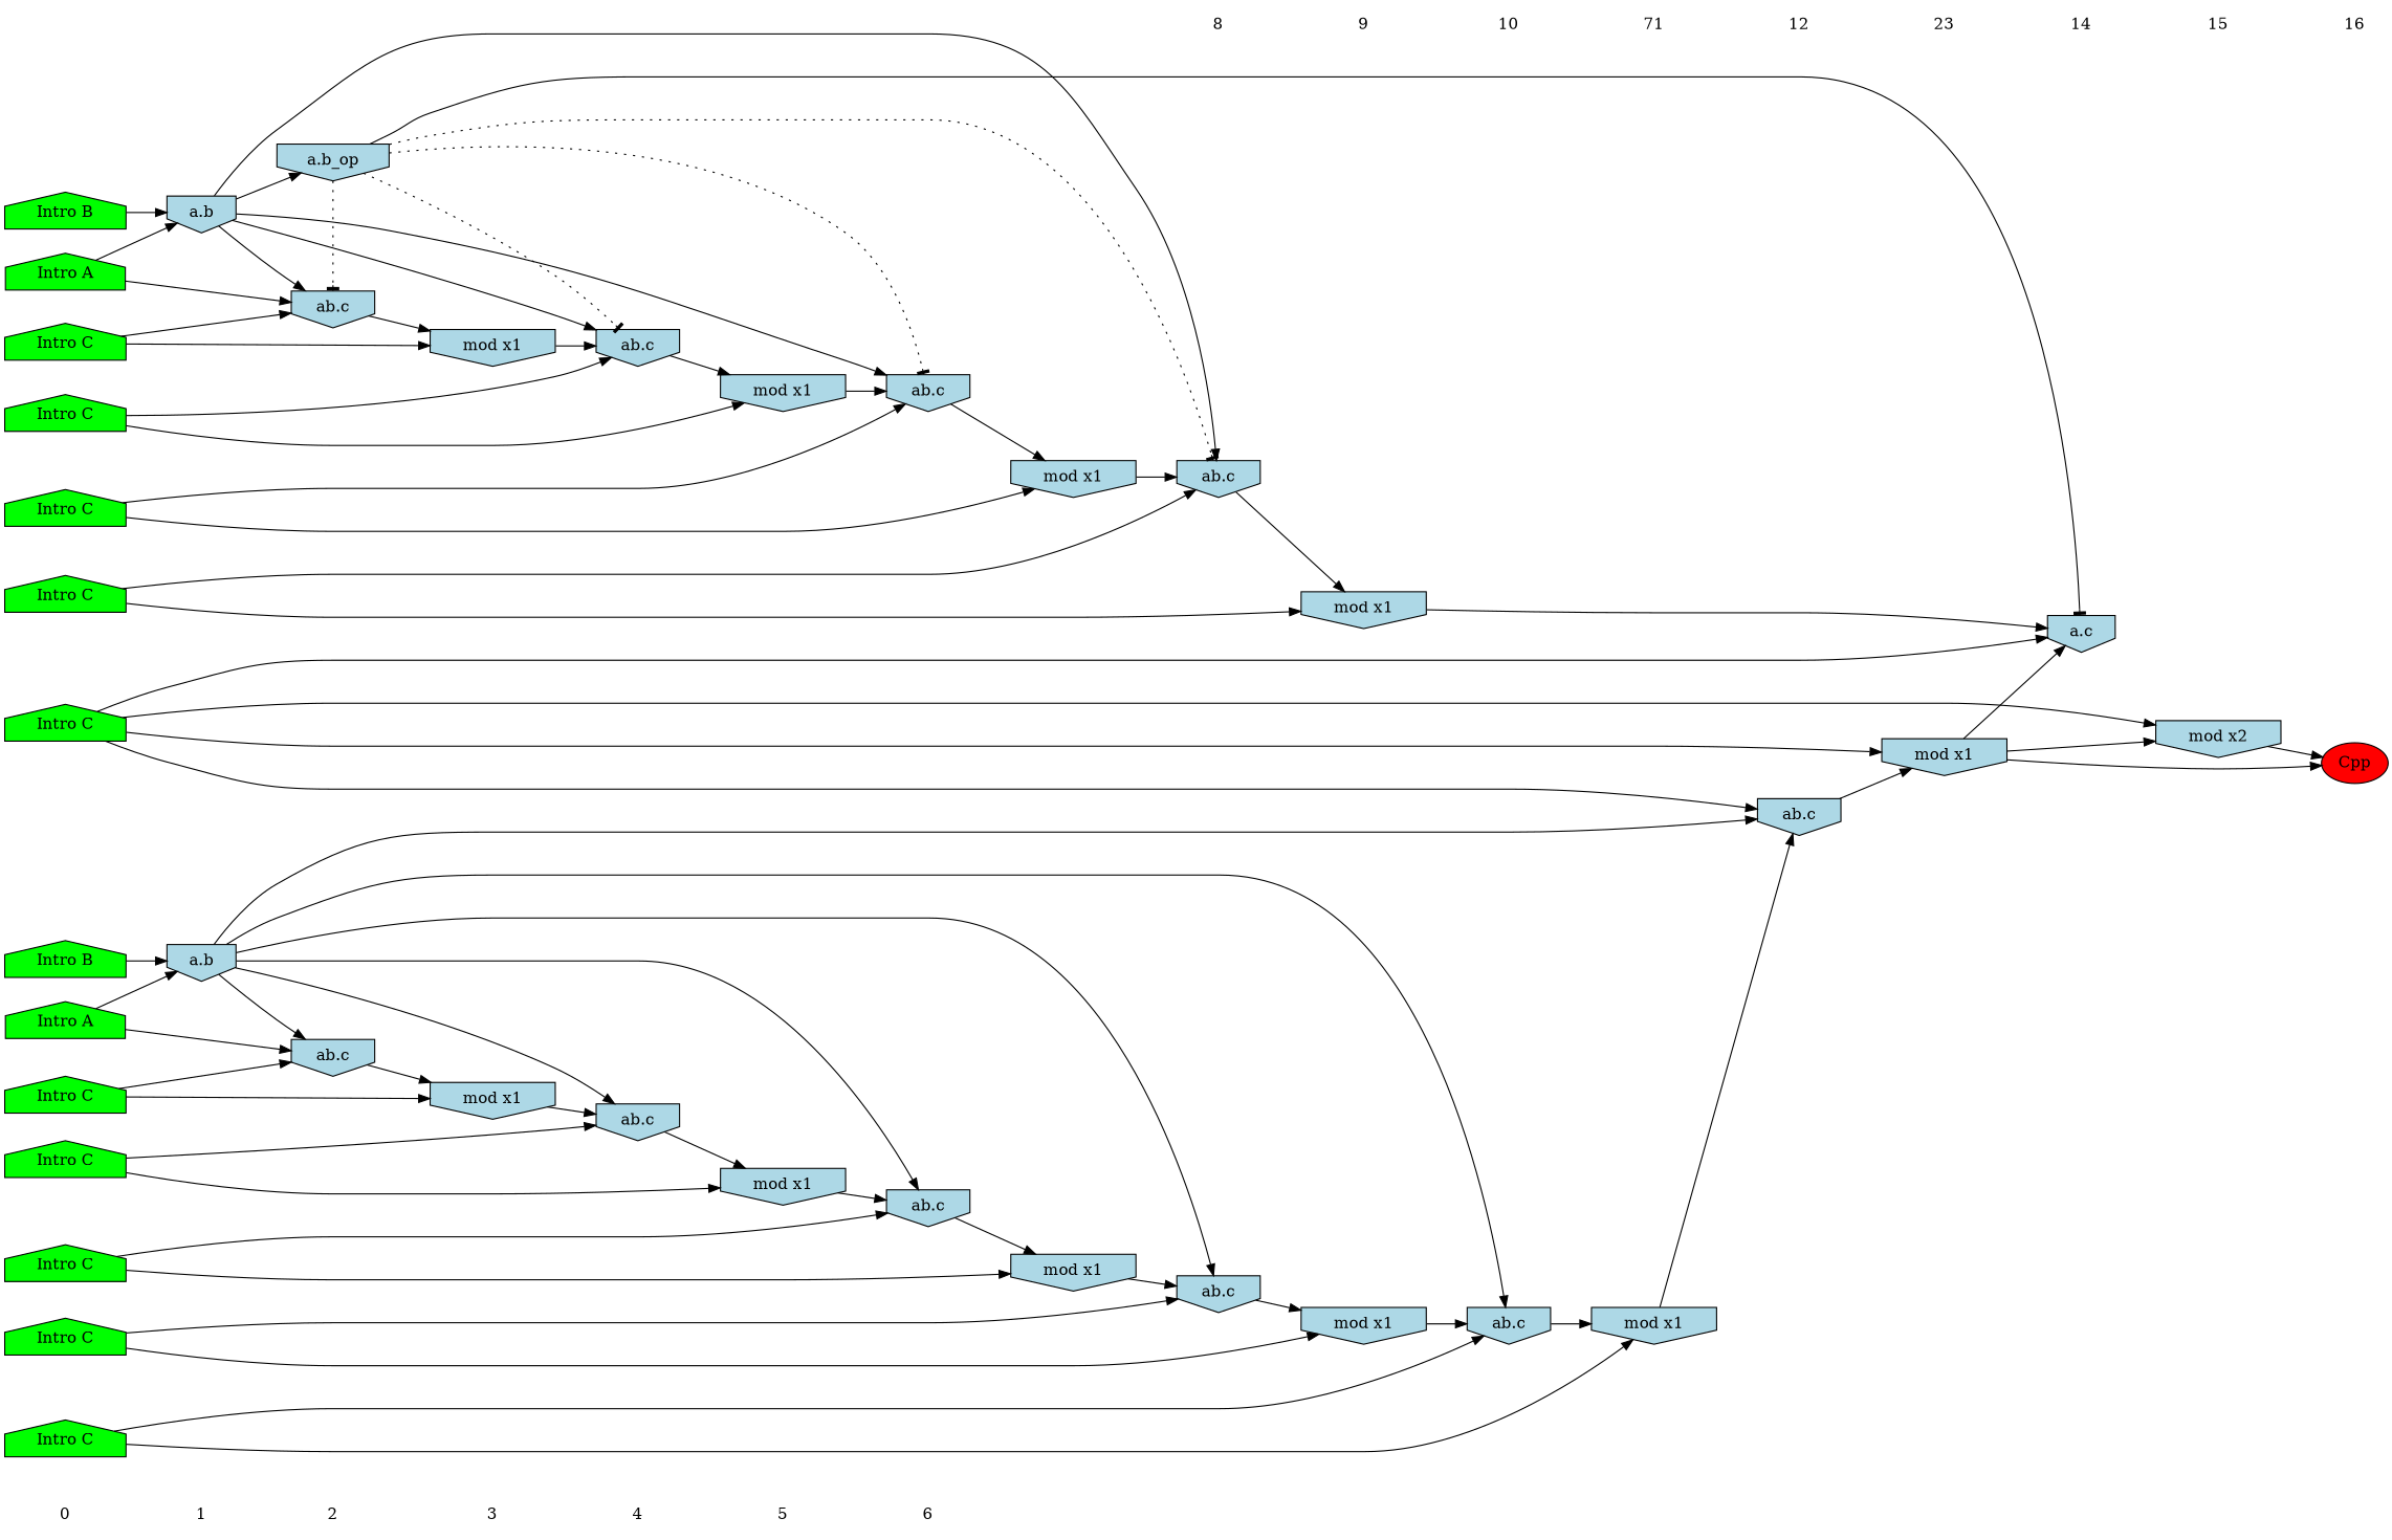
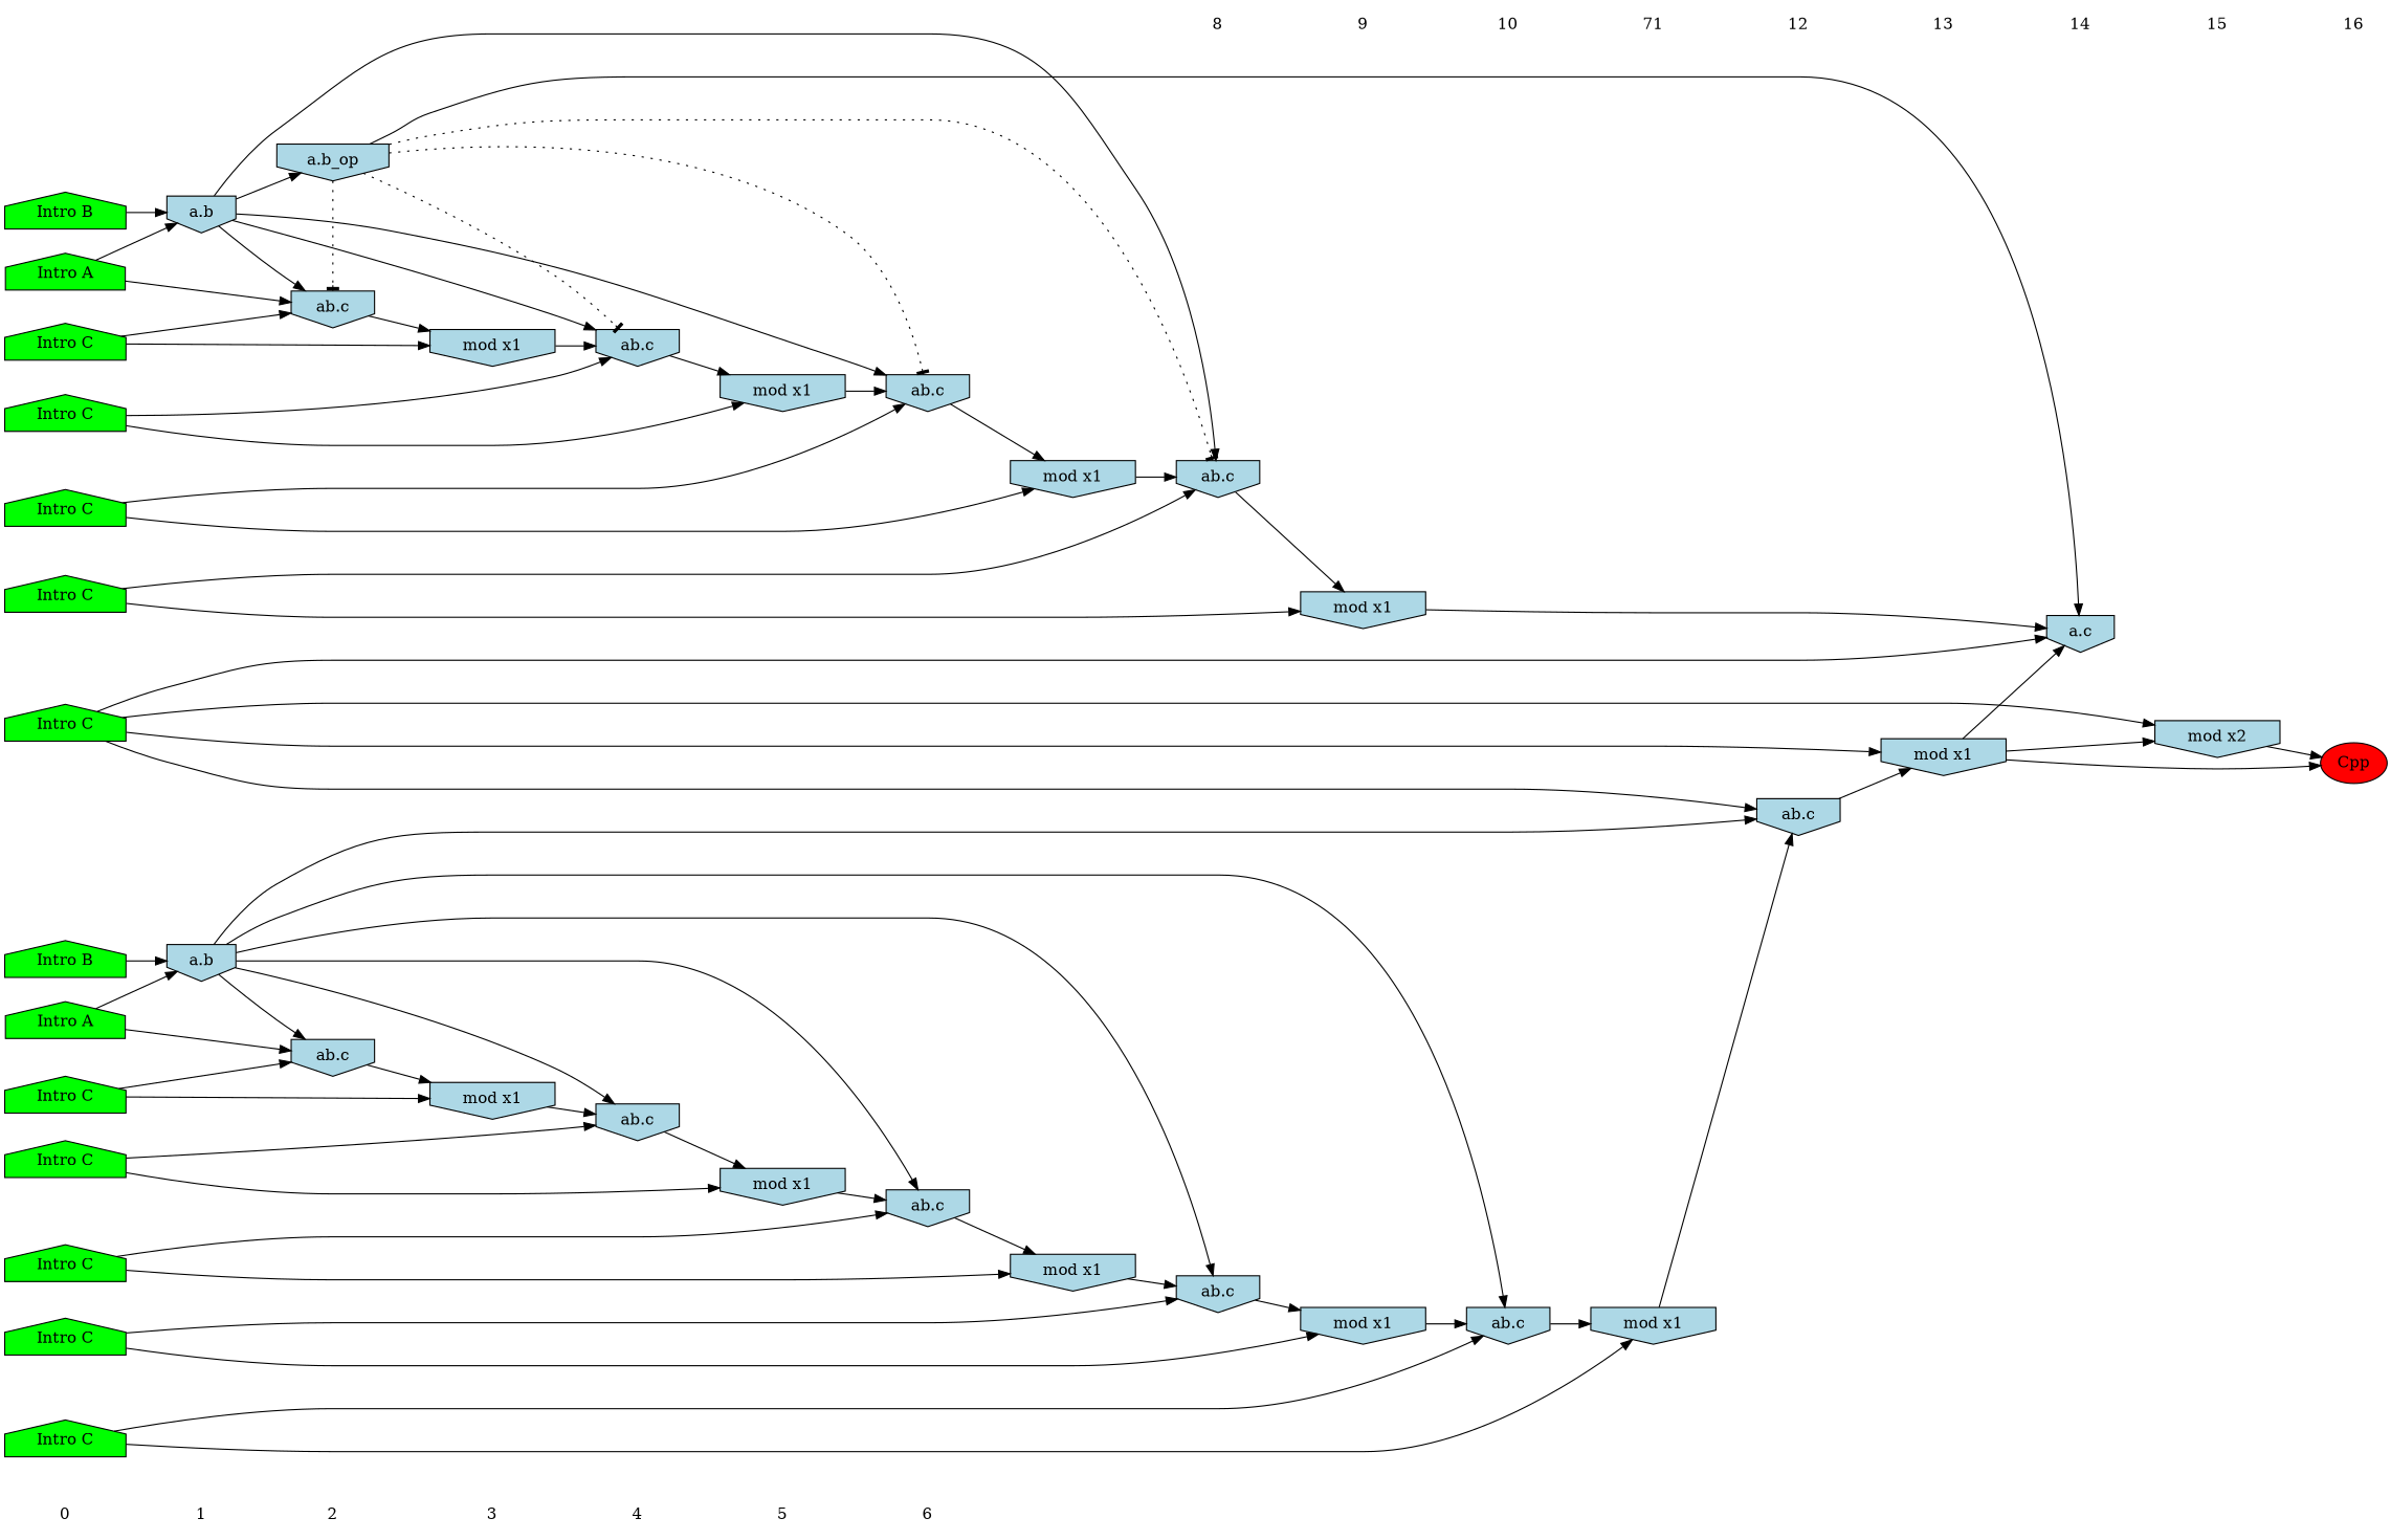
  digraph {
    rankdir=LR
    ranksep=.5
    node [shape=invhouse fillcolor=lightblue style=filled]
    0 [shape=plaintext fillcolor="" style=""]
    n2 [fillcolor=green label="Intro B" shape=house]
    n3 [fillcolor=green label="Intro B" shape=house]
    n4 [fillcolor=green label="Intro A" shape=house]
    n5 [fillcolor=green label="Intro A" shape=house]
    n6 [fillcolor=green label="Intro C" shape=house]
    n7 [fillcolor=green label="Intro C" shape=house]
    n8 [fillcolor=green label="Intro C" shape=house]
    n9 [fillcolor=green label="Intro C" shape=house]
    n10 [fillcolor=green label="Intro C" shape=house]
    n11 [fillcolor=green label="Intro C" shape=house]
    n12 [fillcolor=green label="Intro C" shape=house]
    n13 [fillcolor=green label="Intro C" shape=house]
    n14 [fillcolor=green label="Intro C" shape=house]
    n15 [fillcolor=green label="Intro C" shape=house]
    1 [shape=plaintext fillcolor="" style=""]
    n17 [label="a.b"]
    n18 [label="a.b"]
    2 [shape=plaintext fillcolor="" style=""]
    n20 [label="ab.c"]
    n21 [label="ab.c"]
    n22 [label="a.b_op"]
    3 [shape=plaintext fillcolor="" style=""]
    n24 [label="mod x1"]
    n25 [label="mod x1"]
    4 [shape=plaintext fillcolor="" style=""]
    n27 [label="ab.c"]
    n28 [label="ab.c"]
    5 [shape=plaintext fillcolor="" style=""]
    n30 [label="mod x1"]
    n31 [label="mod x1"]
    6 [shape=plaintext fillcolor="" style=""]
    n33 [label="ab.c"]
    n34 [label="ab.c"]
    n35 [label="mod x1"]
    n36 [label="mod x1"]
    8 [shape=plaintext fillcolor="" style=""]
    n38 [label="ab.c"]
    n39 [label="ab.c"]
    9 [shape=plaintext fillcolor="" style=""]
    n41 [label="mod x1"]
    n42 [label="mod x1"]
    10 [shape=plaintext fillcolor="" style=""]
    n44 [label="ab.c"]
    n45 [label=71 shape=plaintext fillcolor="" style=""]
    n46 [label="mod x1"]
    12 [shape=plaintext fillcolor="" style=""]
    n48 [label="ab.c"]
-   13 [shape=plaintext label=23 fillcolor="" style=""]
+   13 [shape=plaintext fillcolor="" style=""]
    n50 [label="mod x1"]
    14 [shape=plaintext fillcolor="" style=""]
    n52 [label="a.c"]
    15 [shape=plaintext fillcolor="" style=""]
    n54 [label="mod x2"]
    16 [shape=plaintext fillcolor="" style=""]
    n56 [fillcolor=red label=Cpp shape=""]
    subgraph sub_1 {
      rank=same
      0
      n2
      n3
      n4
      n5
      n6
      n7
      n8
      n9
      n10
      n11
      n12
      n13
      n14
      n15
    }
    subgraph sub_2 {
      rank=same
      1
      n17
      n18
    }
    subgraph sub_3 {
      rank=same
      2
      n20
      n21
      n22
    }
    subgraph sub_4 {
      rank=same
      3
      n24
      n25
    }
    subgraph sub_5 {
      rank=same
      4
      n27
      n28
    }
    subgraph sub_6 {
      rank=same
      5
      n30
      n31
    }
    subgraph sub_7 {
      rank=same
      6
      n33
      n34
    }
    subgraph sub_8 {
      rank=same
      n35
      n36
    }
    subgraph sub_9 {
      rank=same
      8
      n38
      n39
    }
    subgraph sub_10 {
      rank=same
      9
      n41
      n42
    }
    subgraph sub_11 {
      rank=same
      10
      n44
    }
    subgraph sub_12 {
      rank=same
      n45
      n46
    }
    subgraph sub_13 {
      rank=same
      12
      n48
    }
    subgraph sub_14 {
      rank=same
      13
      n50
    }
    subgraph sub_15 {
      rank=same
      14
      n52
    }
    subgraph sub_16 {
      rank=same
      15
      n54
    }
    subgraph sub_17 {
      rank=same
      16
      n56
    }
    0 -> 1 [style=invis]
    n2 -> n17
    n3 -> n18
    n4 -> n18
    n4 -> n21
    n5 -> n17
    n5 -> n20
    n6 -> n27
    n6 -> n30
    n7 -> n20
    n7 -> n24
    n8 -> n28
    n8 -> n31
    n9 -> n48
    n9 -> n50
    n9 -> n52
    n9 -> n54
    n10 -> n38
    n10 -> n41
    n11 -> n33
    n11 -> n35
    n12 -> n44
    n12 -> n46
    n13 -> n21
    n13 -> n25
    n14 -> n34
    n14 -> n36
    n15 -> n39
    n15 -> n42
    1 -> 2 [style=invis]
    n17 -> n20
    n17 -> n27
    n17 -> n33
    n17 -> n38
    n17 -> n44
    n17 -> n48
    n18 -> n21
    n18 -> n22
    n18 -> n28
    n18 -> n34
    n18 -> n39
    2 -> 3 [style=invis]
    n20 -> n24
    n21 -> n25
    n22 -> n21 [arrowhead=tee style=dotted]
    n22 -> n28 [arrowhead=tee style=dotted]
    n22 -> n34 [arrowhead=tee style=dotted]
    n22 -> n39 [arrowhead=tee style=dotted]
-   n22 -> n52 [arrowhead=tee]
+   n22 -> n52
    3 -> 4 [style=invis]
    n24 -> n27
    n25 -> n28
    4 -> 5 [style=invis]
    n27 -> n30
    n28 -> n31
    5 -> 6 [style=invis]
    n30 -> n33
    n31 -> n34
    n33 -> n35
    n34 -> n36
    n35 -> n38
    n36 -> n39
    8 -> 9 [style=invis]
    n38 -> n41
    n39 -> n42
    9 -> 10 [style=invis]
    n41 -> n44
    n42 -> n52
    10 -> n45 [style=invis]
    n44 -> n46
    n45 -> 12 [style=invis]
    n46 -> n48
    12 -> 13 [style=invis]
    n48 -> n50
    13 -> 14 [style=invis]
    n50 -> n52
    n50 -> n54
    n50 -> n56
    14 -> 15 [style=invis]
    15 -> 16 [style=invis]
    n54 -> n56
  }
